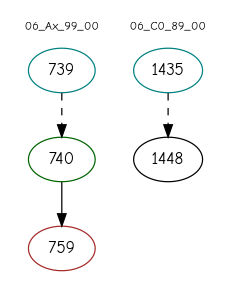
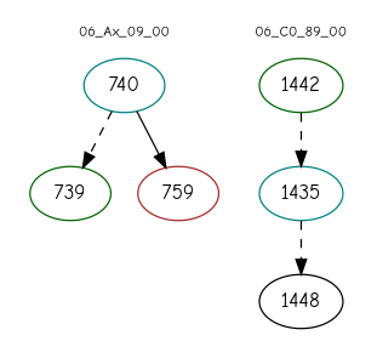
  digraph {
    fontname="Comic Neue"
    node [color=teal fontname="Comic Neue"]
    edge [color=black fontname="Comic Neue" style=dashed]
-   n1 [color=darkgreen label=740]
-   n2 [label=739]
+   n1 [label=740]
+   n2 [color=darkgreen label=739]
    n3 [color=brown label=759]
+   n4 [color=darkgreen label=1442]
    n5 [label=1435]
    n6 [color=black label=1448]
    subgraph cluster_1 {
      color=white
      fontsize=10
-     label="06_Ax_99_00"
+     label="06_Ax_09_00"
      n1
      n2
      n3
    }
    subgraph cluster_2 {
      color=white
      fontsize=10
      label="06_C0_89_00"
+     n4
      n5
      n6
    }
-   n2 -> n1
+   n1 -> n2
    n1 -> n3 [style=solid]
+   n4 -> n5
    n5 -> n6
  }
